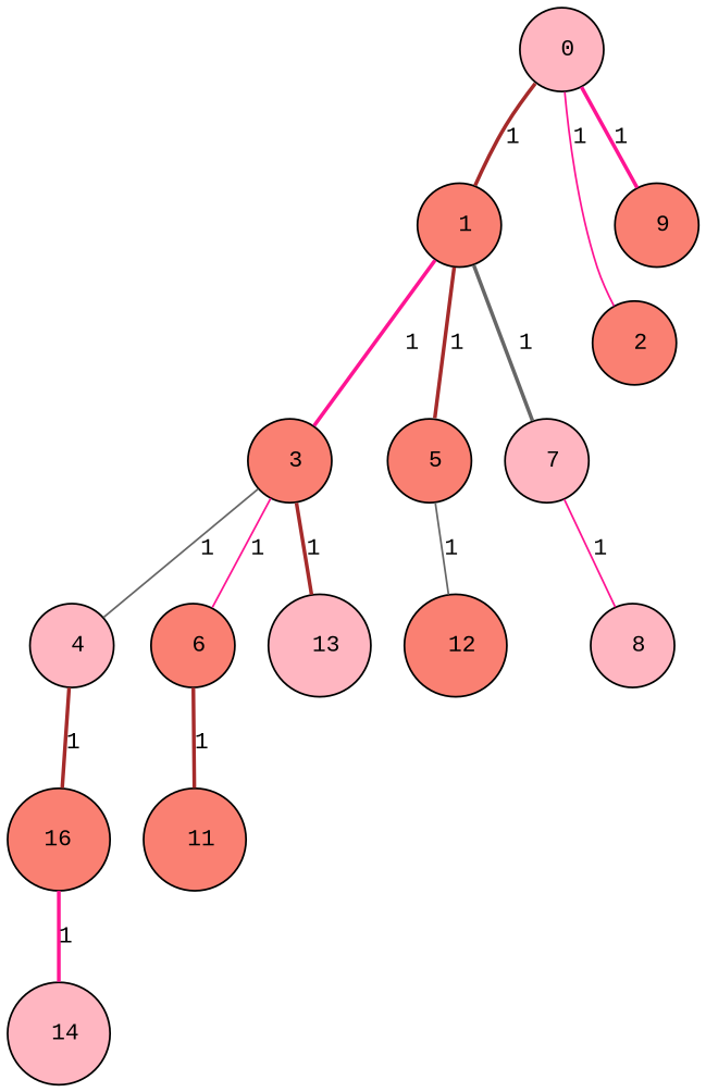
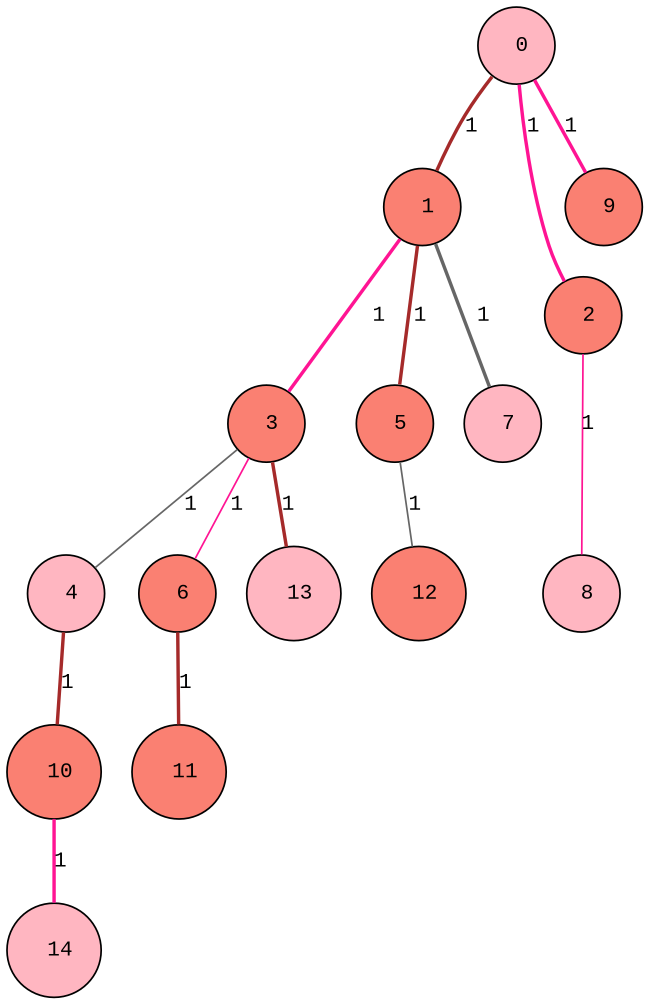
  graph {
    fixedsize="true;"
    fontname="Liberation Mono"
    node [color=black fillcolor=salmon fontname="Liberation Mono" fontsize=12 hight=.12 shape=circle style=filled]
    edge [color=deeppink fontname="Liberation Mono" fontsize=12 style=bold]
    n1 [fillcolor=lightpink label=" 0" width=.12]
    n2 [label=" 1" width=.12]
    n3 [label=" 2" width=.12]
    n4 [label=" 9" width=.12]
    n5 [label=" 3" width=.12]
    n6 [label=" 5" width=.12]
    n7 [fillcolor=lightpink label=" 7" width=.12]
    n8 [fillcolor=lightpink label=" 4" width=.12]
    n9 [label=" 6" width=.12]
    n10 [fillcolor=lightpink label=" 13" width=.12]
    n11 [label=" 12" width=.12]
    n12 [fillcolor=lightpink label=" 8" width=.12]
-   n13 [label=16 width=.12]
+   n13 [label=" 10" width=.12]
    n14 [label=" 11" width=.12]
    n15 [fillcolor=lightpink label=" 14" width=.12]
    n1 -- n2 [color=brown label=1]
-   n1 -- n3 [label=1 style=solid]
+   n1 -- n3 [label=1]
    n1 -- n4 [label=1]
    n2 -- n5 [label=1]
    n2 -- n6 [color=brown label=1]
    n2 -- n7 [color=gray40 label=1]
    n5 -- n8 [color=gray40 label=1 style=solid]
    n5 -- n9 [label=1 style=solid]
    n5 -- n10 [color=brown label=1]
    n6 -- n11 [color=gray40 label=1 style=solid]
-   n7 -- n12 [label=1 style=solid]
+   n3 -- n12 [label=1 style=solid]
    n8 -- n13 [color=brown label=1]
    n9 -- n14 [color=brown label=1]
    n13 -- n15 [label=1]
  }
